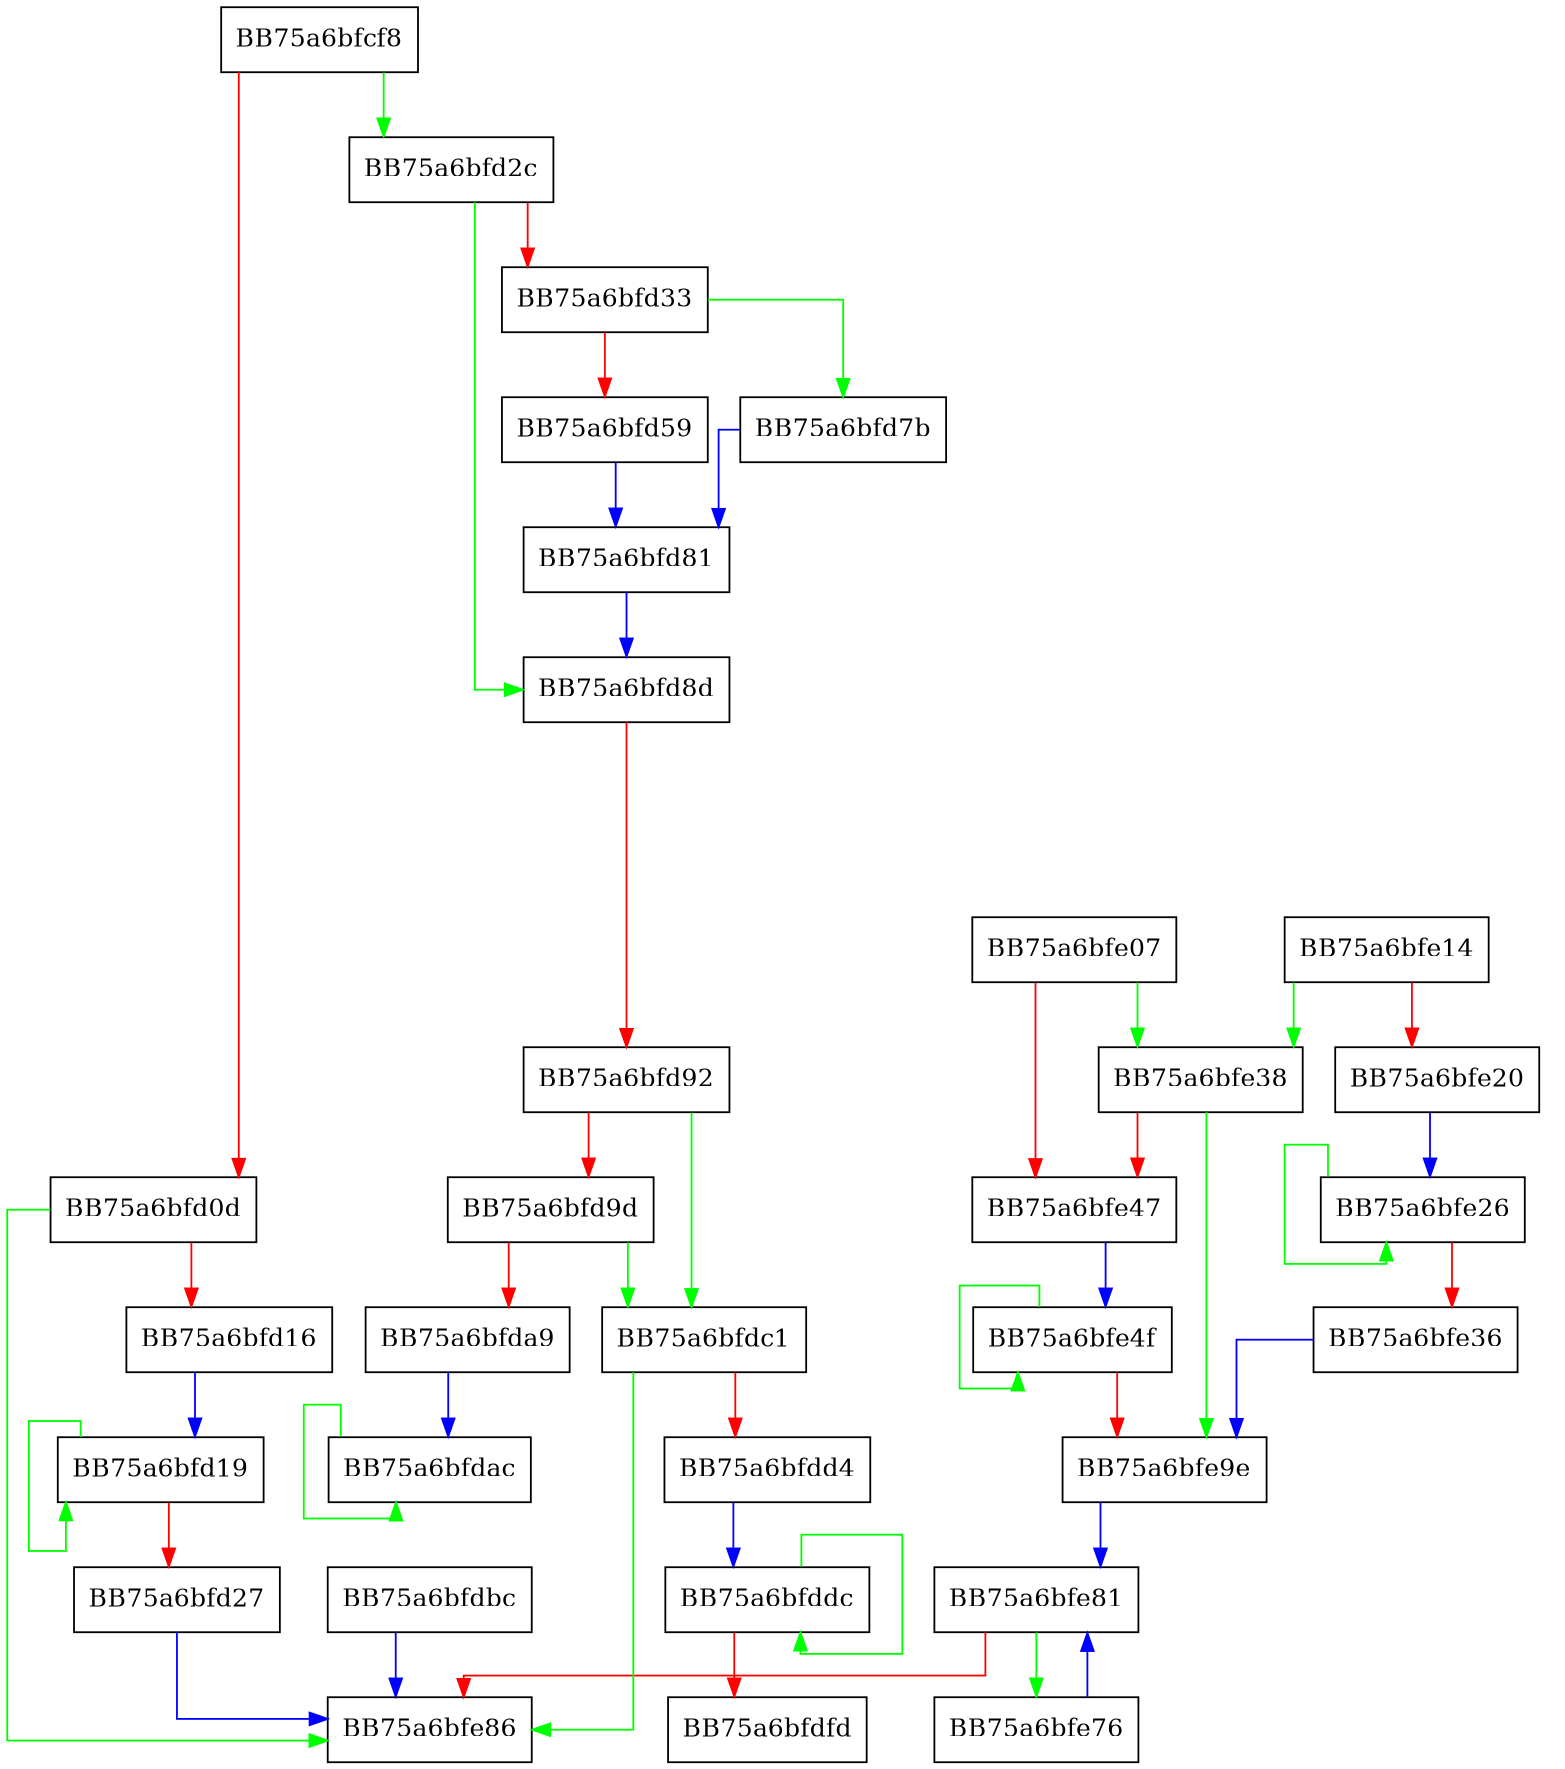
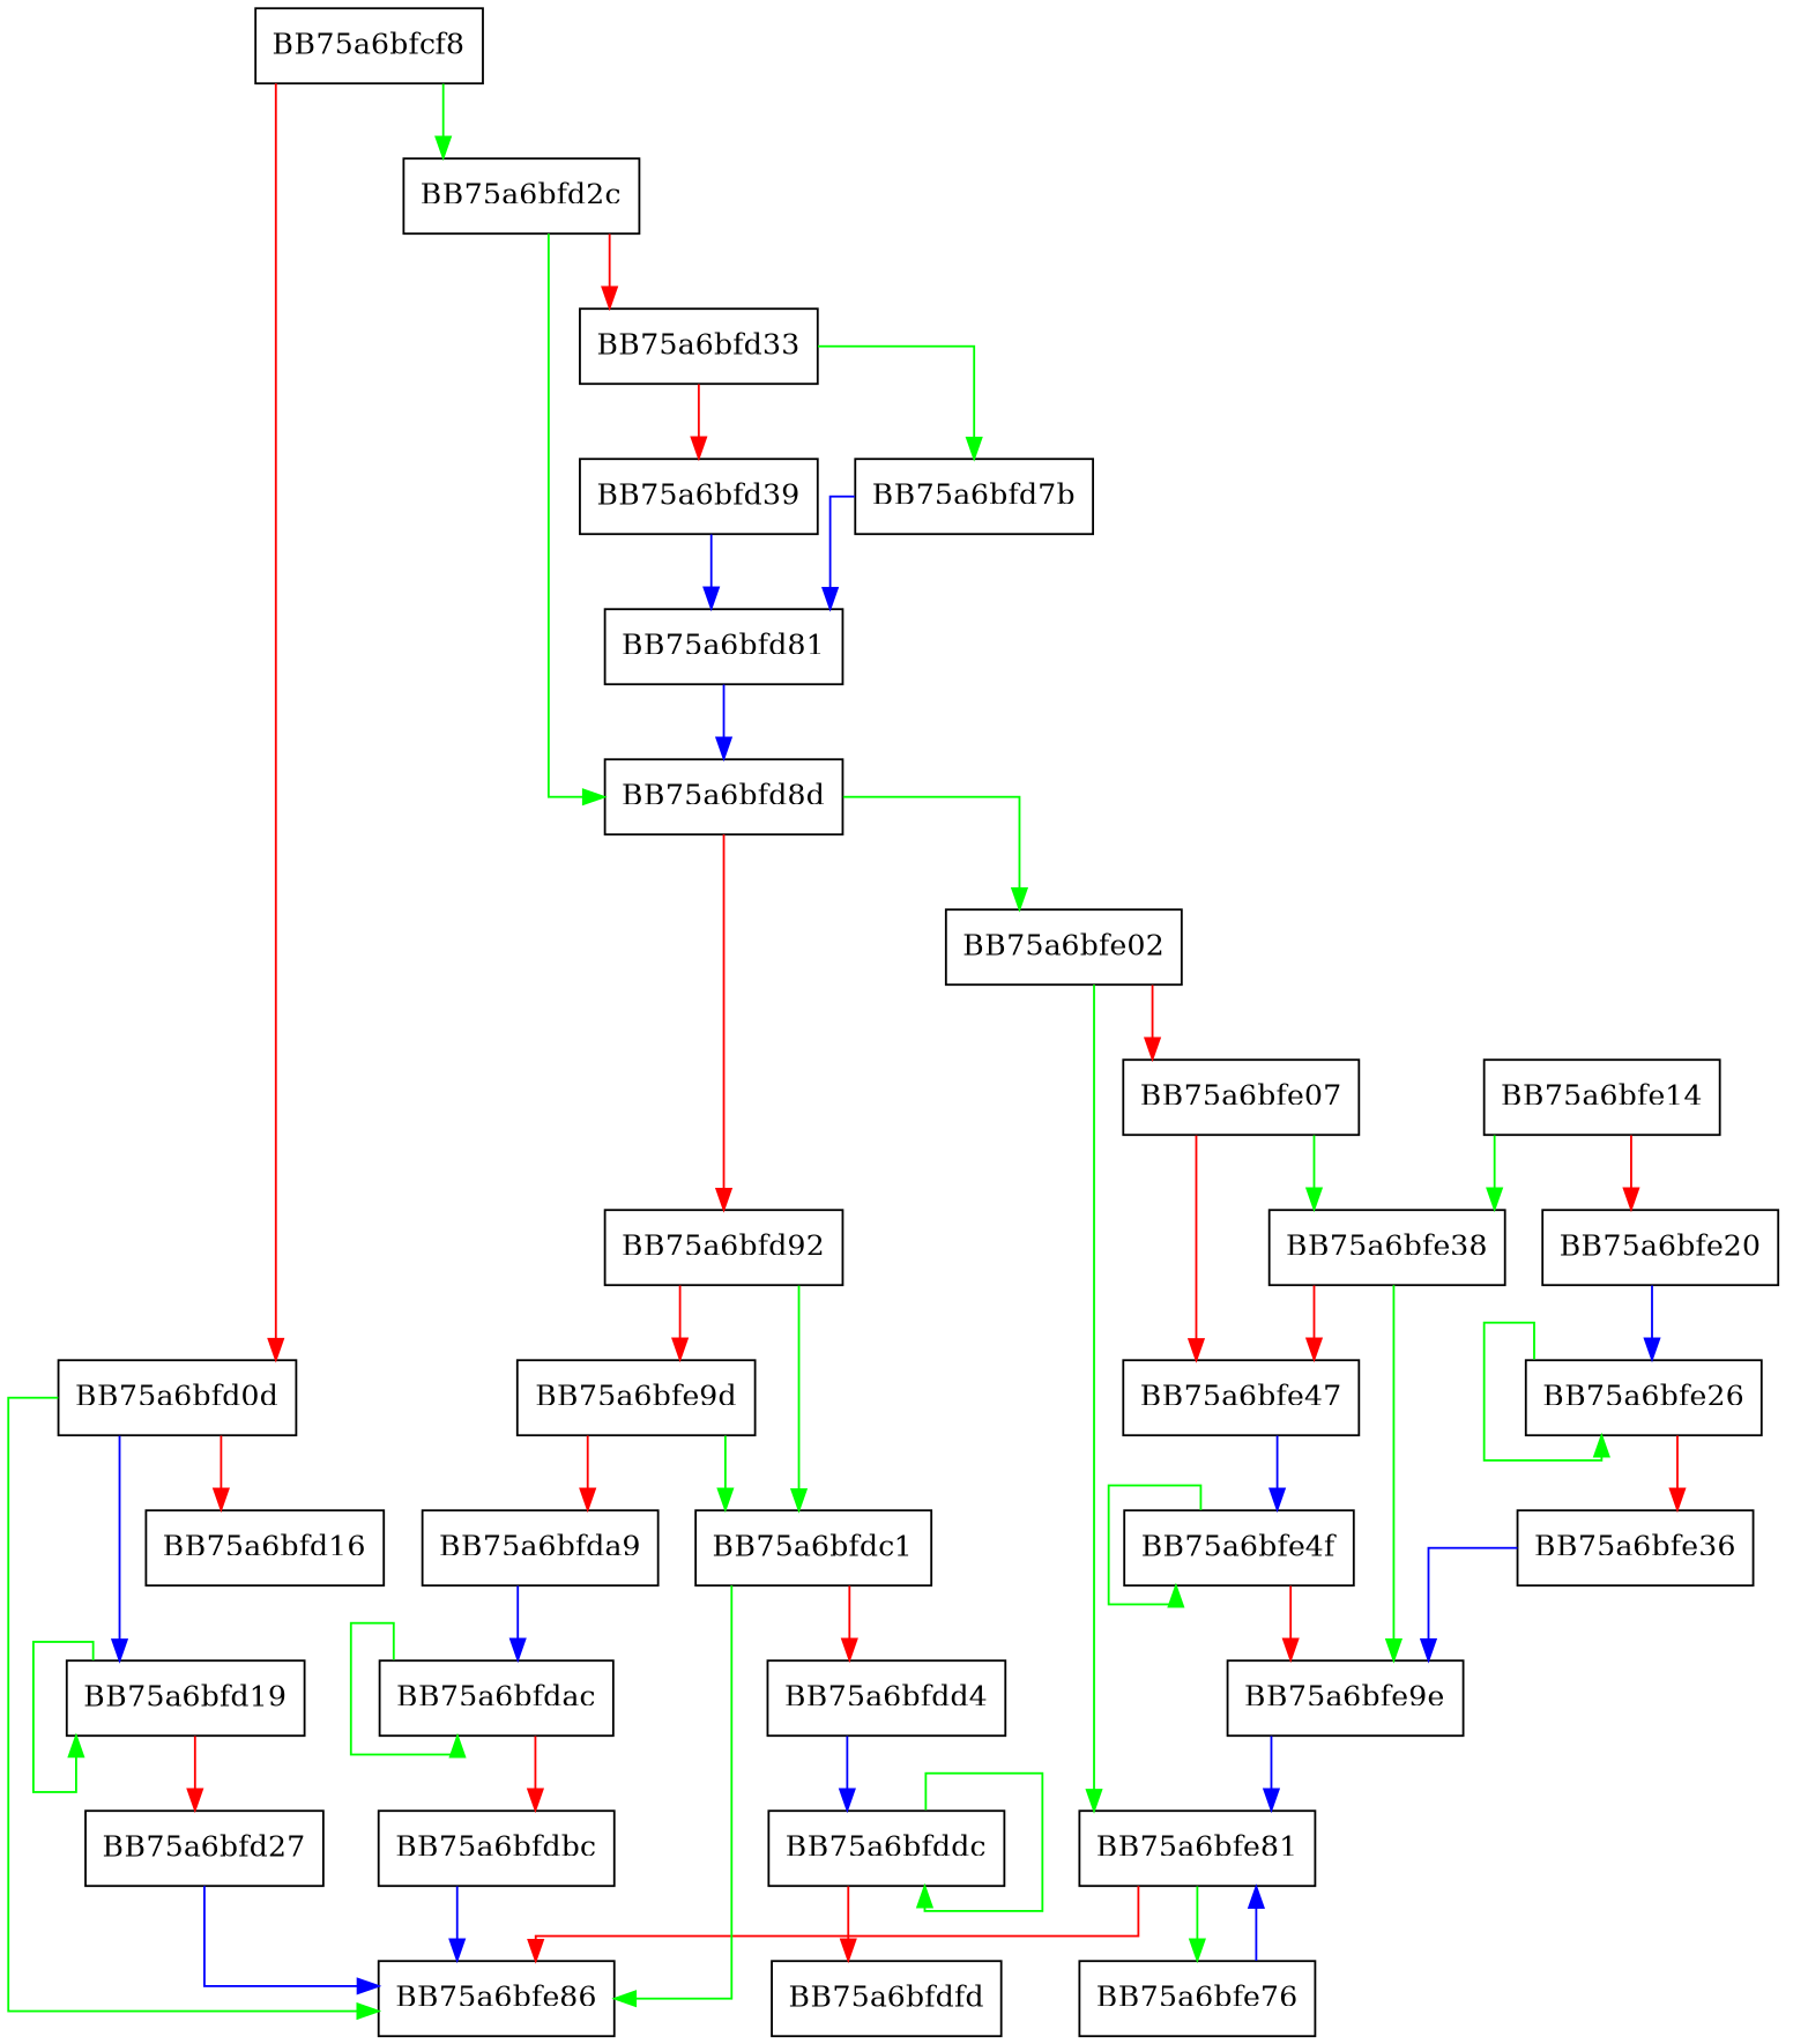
  digraph {
    splines=ortho
    node [shape=box]
    edge [color=green]
    BB75a6bfcf8
    BB75a6bfd2c
    BB75a6bfd0d
    BB75a6bfd8d
    BB75a6bfd33
    BB75a6bfe86
    BB75a6bfd16
+   BB75a6bfe02
    BB75a6bfd92
    BB75a6bfd7b
-   BB75a6bfd39 [label=BB75a6bfd59]
+   BB75a6bfd39
    BB75a6bfd19
    BB75a6bfd27
    BB75a6bfe81
    BB75a6bfe07
    BB75a6bfdc1
-   BB75a6bfd9d
+   BB75a6bfd9d [label=BB75a6bfe9d]
    BB75a6bfd81
    BB75a6bfe76
    BB75a6bfe38
    BB75a6bfe47
    BB75a6bfdd4
    BB75a6bfda9
    BB75a6bfddc
    BB75a6bfdac
    BB75a6bfdbc
    BB75a6bfdfd
    n28 [label=BB75a6bfe9e]
    BB75a6bfe14
    BB75a6bfe20
    BB75a6bfe4f
    BB75a6bfe26
    BB75a6bfe36
    BB75a6bfcf8 -> BB75a6bfd2c
    BB75a6bfcf8 -> BB75a6bfd0d [color=red]
    BB75a6bfd2c -> BB75a6bfd8d
    BB75a6bfd2c -> BB75a6bfd33 [color=red]
    BB75a6bfd0d -> BB75a6bfe86
    BB75a6bfd0d -> BB75a6bfd16 [color=red]
+   BB75a6bfd8d -> BB75a6bfe02
    BB75a6bfd8d -> BB75a6bfd92 [color=red]
    BB75a6bfd33 -> BB75a6bfd7b
    BB75a6bfd33 -> BB75a6bfd39 [color=red]
-   BB75a6bfd16 -> BB75a6bfd19 [color=blue]
+   BB75a6bfd0d -> BB75a6bfd19 [color=blue]
+   BB75a6bfe02 -> BB75a6bfe81
+   BB75a6bfe02 -> BB75a6bfe07 [color=red]
    BB75a6bfd92 -> BB75a6bfdc1
    BB75a6bfd92 -> BB75a6bfd9d [color=red]
    BB75a6bfd7b -> BB75a6bfd81 [color=blue]
    BB75a6bfd39 -> BB75a6bfd81 [color=blue]
    BB75a6bfd19 -> BB75a6bfd19
    BB75a6bfd19 -> BB75a6bfd27 [color=red]
    BB75a6bfd27 -> BB75a6bfe86 [color=blue]
    BB75a6bfe81 -> BB75a6bfe86 [color=red]
    BB75a6bfe81 -> BB75a6bfe76
    BB75a6bfe07 -> BB75a6bfe38
    BB75a6bfe07 -> BB75a6bfe47 [color=red]
    BB75a6bfdc1 -> BB75a6bfe86
    BB75a6bfdc1 -> BB75a6bfdd4 [color=red]
    BB75a6bfd9d -> BB75a6bfdc1
    BB75a6bfd9d -> BB75a6bfda9 [color=red]
    BB75a6bfd81 -> BB75a6bfd8d [color=blue]
    BB75a6bfe76 -> BB75a6bfe81 [color=blue]
    BB75a6bfe38 -> BB75a6bfe47 [color=red]
    BB75a6bfe38 -> n28
    BB75a6bfe47 -> BB75a6bfe4f [color=blue]
    BB75a6bfdd4 -> BB75a6bfddc [color=blue]
    BB75a6bfda9 -> BB75a6bfdac [color=blue]
    BB75a6bfddc -> BB75a6bfddc
    BB75a6bfddc -> BB75a6bfdfd [color=red]
    BB75a6bfdac -> BB75a6bfdac
+   BB75a6bfdac -> BB75a6bfdbc [color=red]
    BB75a6bfdbc -> BB75a6bfe86 [color=blue]
    n28 -> BB75a6bfe81 [color=blue]
    BB75a6bfe14 -> BB75a6bfe38
    BB75a6bfe14 -> BB75a6bfe20 [color=red]
    BB75a6bfe20 -> BB75a6bfe26 [color=blue]
    BB75a6bfe4f -> n28 [color=red]
    BB75a6bfe4f -> BB75a6bfe4f
    BB75a6bfe26 -> BB75a6bfe26
    BB75a6bfe26 -> BB75a6bfe36 [color=red]
    BB75a6bfe36 -> n28 [color=blue]
  }
